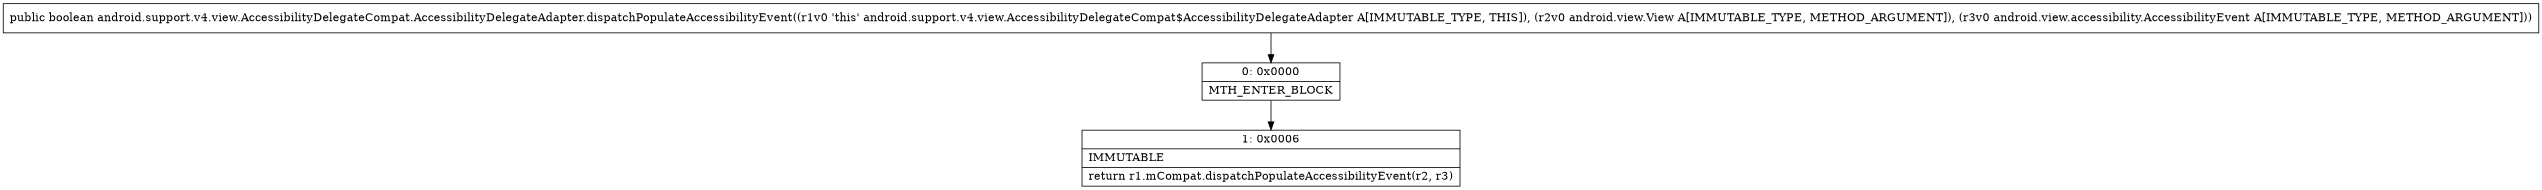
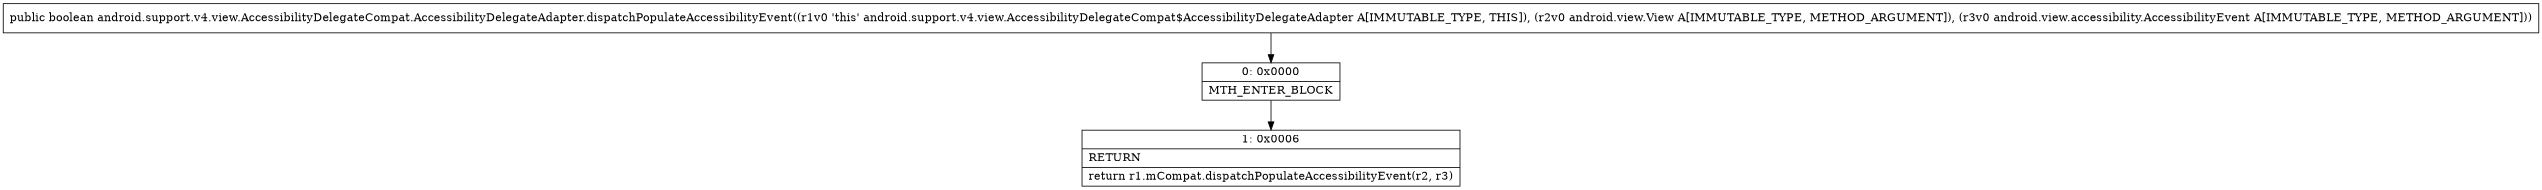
  digraph {
    node [shape=record]
    n1 [label="{0\:\ 0x0000|MTH_ENTER_BLOCK\l}"]
-   n2 [label="{1\:\ 0x0006|IMMUTABLE\l|return r1.mCompat.dispatchPopulateAccessibilityEvent(r2, r3)\l}"]
+   n2 [label="{1\:\ 0x0006|RETURN\l|return r1.mCompat.dispatchPopulateAccessibilityEvent(r2, r3)\l}"]
    n3 [label="{public boolean android.support.v4.view.AccessibilityDelegateCompat.AccessibilityDelegateAdapter.dispatchPopulateAccessibilityEvent((r1v0 'this' android.support.v4.view.AccessibilityDelegateCompat$AccessibilityDelegateAdapter A[IMMUTABLE_TYPE, THIS]), (r2v0 android.view.View A[IMMUTABLE_TYPE, METHOD_ARGUMENT]), (r3v0 android.view.accessibility.AccessibilityEvent A[IMMUTABLE_TYPE, METHOD_ARGUMENT])) }"]
    n1 -> n2
    n3 -> n1
  }
